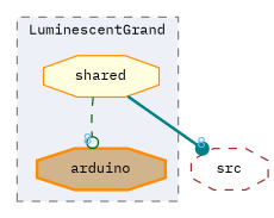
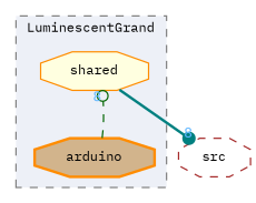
  digraph {
    compound=true
    fontname="IBM Plex Mono"
    node [color=darkorange fontname="IBM Plex Mono" fontsize=10 shape=octagon]
    edge [fontcolor=steelblue1 fontname="IBM Plex Mono" fontsize=10 headlabel=8 labeldistance=1.5 labelfontname=Helvetica labelfontsize=10]
    n1 [fillcolor=lightyellow height=0.2 label=shared style=filled width=0.4]
    n2 [fillcolor=tan height=0.2 label=arduino style="filled,bold" width=0.4]
    n3 [color=brown fillcolor=white height=0.2 label=src style="filled,dashed" width=0.4]
    subgraph cluster_1 {
      bgcolor="#edf0f7"
      fontsize=10
      label=LuminescentGrand
      pencolor=grey50
      style="filled,dashed"
      n1
      n2
    }
    n1 -> n3 [arrowhead=dot color=teal style=bold]
-   n1 -> n2 [arrowhead=odot color=darkgreen style=dashed]
+   n2 -> n1 [arrowhead=odot color=darkgreen style=dashed]
  }
